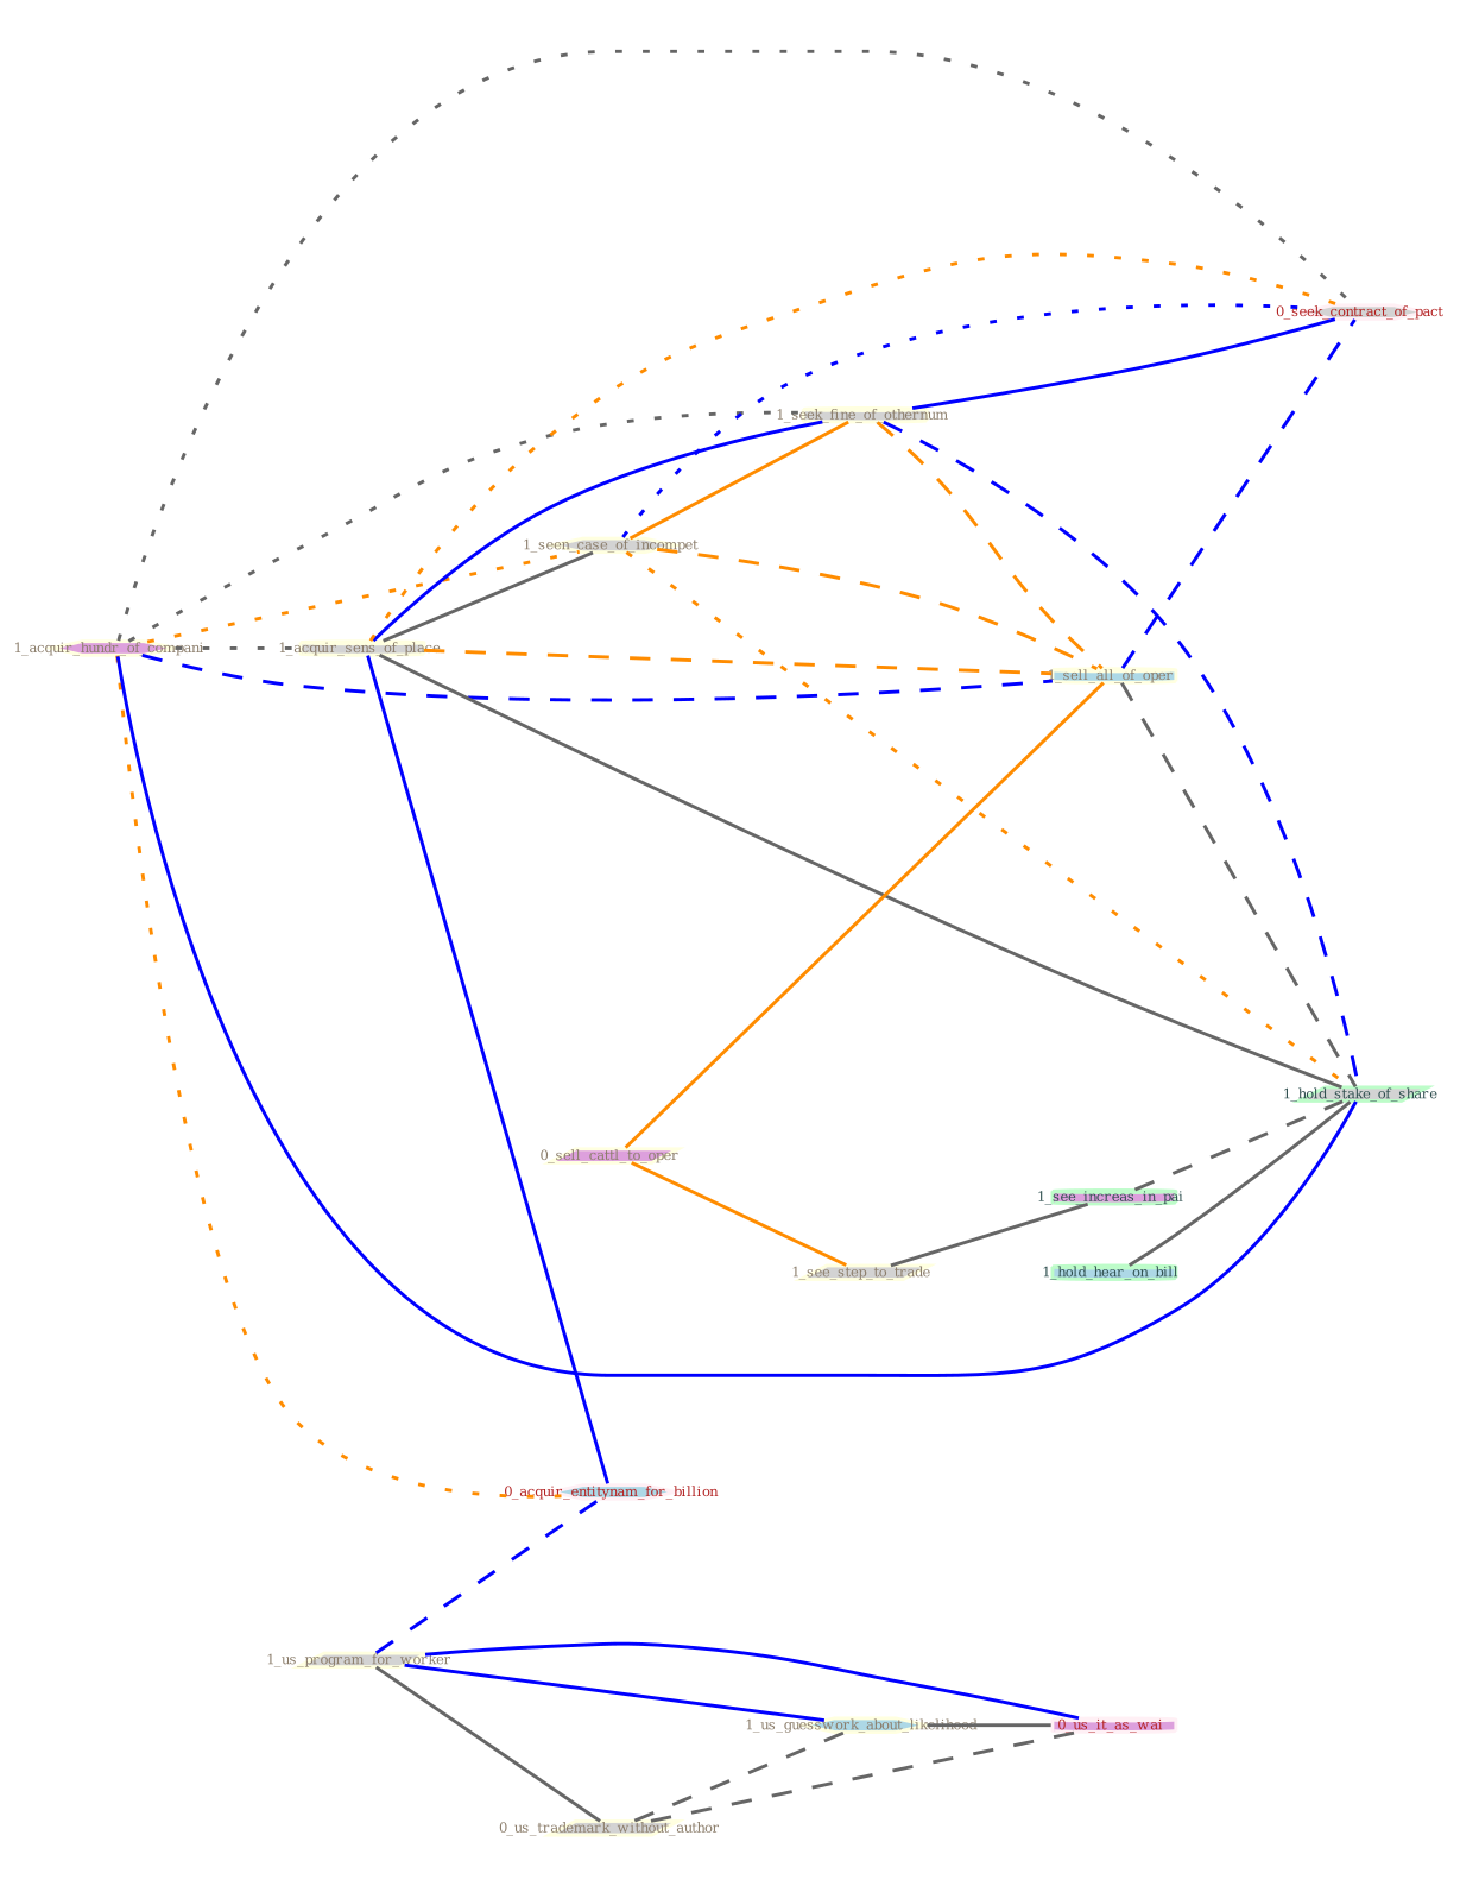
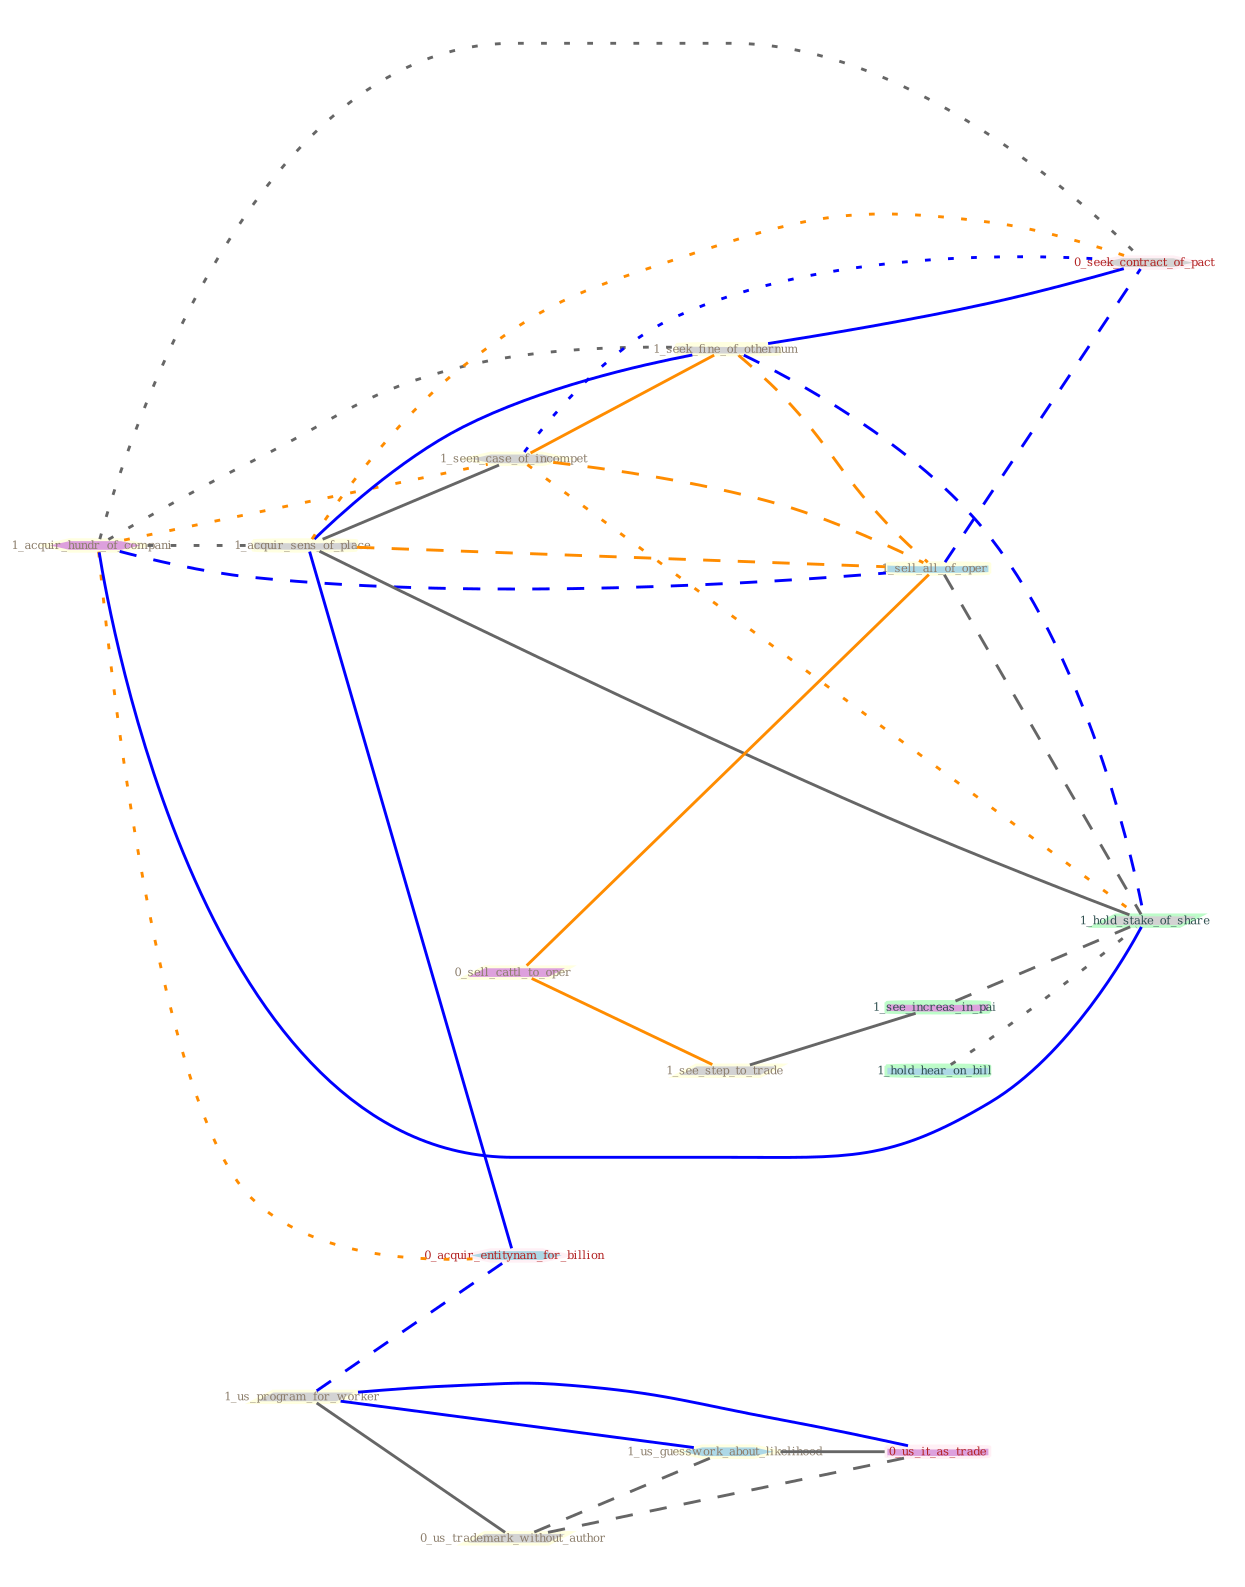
  graph {
    rankdir=LR
    node [color="#ffffe0" fillcolor=lightgrey fixedsize=true fontcolor="#8b7d6b" fontsize=4 shape=cylinder style=filled]
    edge [color=gray40 style=solid w=1]
    "1_acquir_hundr_of_compani " [fillcolor=plum height=.06 shape=hexagon width=.5]
    "1_acquir_sens_of_place " [height=.06 width=.5]
    "1_us_program_for_worker " [height=.06 shape=parallelogram width=.5]
    "0_us_trademark_without_author " [height=.06 shape=parallelogram width=.5]
    "0_sell_cattl_to_oper " [fillcolor=plum height=.06 shape=parallelogram width=.5]
    "1_seen_case_of_incompet " [height=.06 shape=hexagon width=.5]
    "1_seek_fine_of_othernum " [height=.06 width=.5]
    "1_us_guesswork_about_likelihood " [fillcolor=lightblue height=.06 shape=hexagon width=.5]
    "1_see_step_to_trade " [height=.06 shape=parallelogram width=.5]
    "1_sell_all_of_oper " [fillcolor=lightblue height=.06 width=.5]
    "0_seek_contract_of_pact " [color="#fff0f5" fontcolor="#b22222" height=.06 shape=hexagon width=.5]
-   "0_us_it_as_wai " [color="#fff0f5" fillcolor=plum fontcolor="#b22222" height=.06 width=.5]
+   "0_us_it_as_wai " [color="#fff0f5" fillcolor=plum fontcolor="#b22222" height=.06 width=.5 label="0_us_it_as_trade"]
    "0_acquir_entitynam_for_billion " [color="#fff0f5" fillcolor=lightblue fontcolor="#b22222" height=.06 shape=hexagon width=.5]
    "1_hold_stake_of_share " [color="#BDFCC9" fontcolor="#2f4f4f" height=.06 shape=parallelogram width=.5]
    "1_see_increas_in_pai " [color="#BDFCC9" fillcolor=plum fontcolor="#2f4f4f" height=.06 width=.5]
    "1_hold_hear_on_bill " [color="#BDFCC9" fillcolor=lightblue fontcolor="#2f4f4f" height=.06 width=.5]
    subgraph sub_1 {
      "1_acquir_hundr_of_compani "
      "1_acquir_sens_of_place "
      "1_us_program_for_worker "
      "0_us_trademark_without_author "
      "0_sell_cattl_to_oper "
      "1_seen_case_of_incompet "
      "1_seek_fine_of_othernum "
      "1_us_guesswork_about_likelihood "
      "1_see_step_to_trade "
      "1_sell_all_of_oper "
    }
    subgraph sub_2 {
      "0_seek_contract_of_pact "
      "0_us_it_as_wai "
      "0_acquir_entitynam_for_billion "
    }
    "1_acquir_hundr_of_compani " -- "1_acquir_sens_of_place " [style=dotted w=2]
    "1_acquir_hundr_of_compani " -- "1_seen_case_of_incompet " [color=darkorange style=dotted]
    "1_acquir_hundr_of_compani " -- "1_seek_fine_of_othernum " [style=dotted]
    "1_acquir_hundr_of_compani " -- "1_sell_all_of_oper " [color=blue style=dashed]
    "1_acquir_hundr_of_compani " -- "0_seek_contract_of_pact " [style=dotted]
    "1_acquir_hundr_of_compani " -- "0_acquir_entitynam_for_billion " [color=darkorange style=dotted]
    "1_acquir_hundr_of_compani " -- "1_hold_stake_of_share " [color=blue]
    "1_acquir_sens_of_place " -- "1_seen_case_of_incompet "
    "1_acquir_sens_of_place " -- "1_seek_fine_of_othernum " [color=blue]
    "1_acquir_sens_of_place " -- "1_sell_all_of_oper " [color=darkorange style=dashed]
    "1_acquir_sens_of_place " -- "0_seek_contract_of_pact " [color=darkorange style=dotted]
    "1_acquir_sens_of_place " -- "0_acquir_entitynam_for_billion " [color=blue]
    "1_acquir_sens_of_place " -- "1_hold_stake_of_share "
    "1_us_program_for_worker " -- "0_us_trademark_without_author "
    "1_us_program_for_worker " -- "1_us_guesswork_about_likelihood " [color=blue]
    "1_us_program_for_worker " -- "0_us_it_as_wai " [color=blue]
    "1_us_program_for_worker " -- "0_acquir_entitynam_for_billion " [color=blue style=dashed]
    "0_us_trademark_without_author " -- "1_us_guesswork_about_likelihood " [style=dashed]
    "0_us_trademark_without_author " -- "0_us_it_as_wai " [style=dashed]
    "0_sell_cattl_to_oper " -- "1_see_step_to_trade " [color=darkorange]
    "0_sell_cattl_to_oper " -- "1_sell_all_of_oper " [color=darkorange w=2]
    "1_seen_case_of_incompet " -- "1_seek_fine_of_othernum " [color=darkorange]
    "1_seen_case_of_incompet " -- "1_sell_all_of_oper " [color=darkorange style=dashed]
    "1_seen_case_of_incompet " -- "0_seek_contract_of_pact " [color=blue style=dotted]
    "1_seen_case_of_incompet " -- "1_hold_stake_of_share " [color=darkorange style=dotted]
    "1_seek_fine_of_othernum " -- "1_sell_all_of_oper " [color=darkorange style=dashed]
    "1_seek_fine_of_othernum " -- "0_seek_contract_of_pact " [color=blue w=2]
    "1_seek_fine_of_othernum " -- "1_hold_stake_of_share " [color=blue style=dashed]
    "1_us_guesswork_about_likelihood " -- "0_us_it_as_wai "
    "1_see_step_to_trade " -- "1_see_increas_in_pai "
    "1_sell_all_of_oper " -- "0_seek_contract_of_pact " [color=blue style=dashed]
    "1_sell_all_of_oper " -- "1_hold_stake_of_share " [style=dashed]
    "1_see_increas_in_pai " -- "1_hold_stake_of_share " [style=dashed]
-   "1_hold_hear_on_bill " -- "1_hold_stake_of_share "
+   "1_hold_hear_on_bill " -- "1_hold_stake_of_share " [style=dotted]
  }
